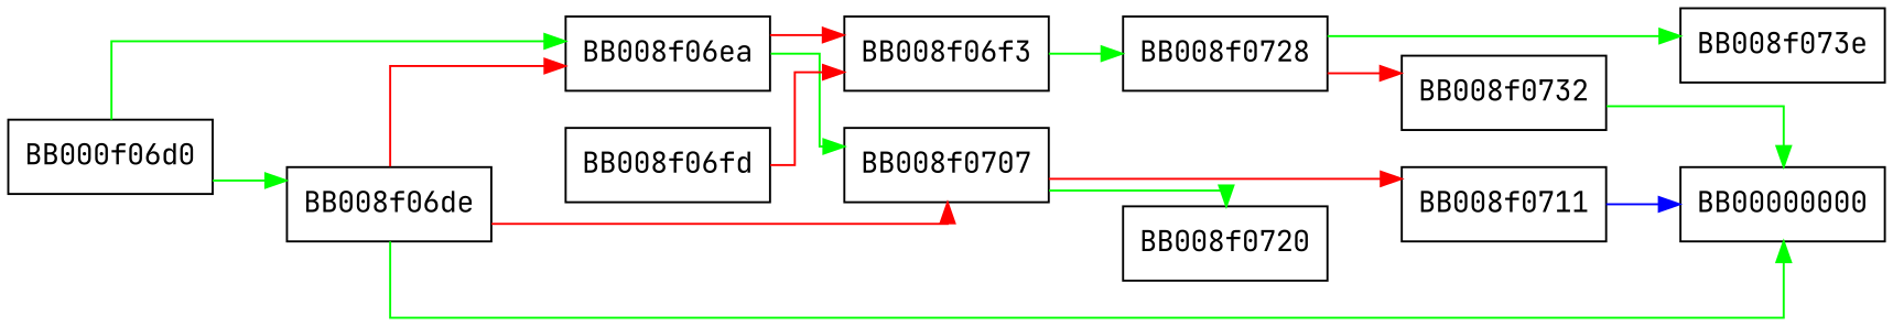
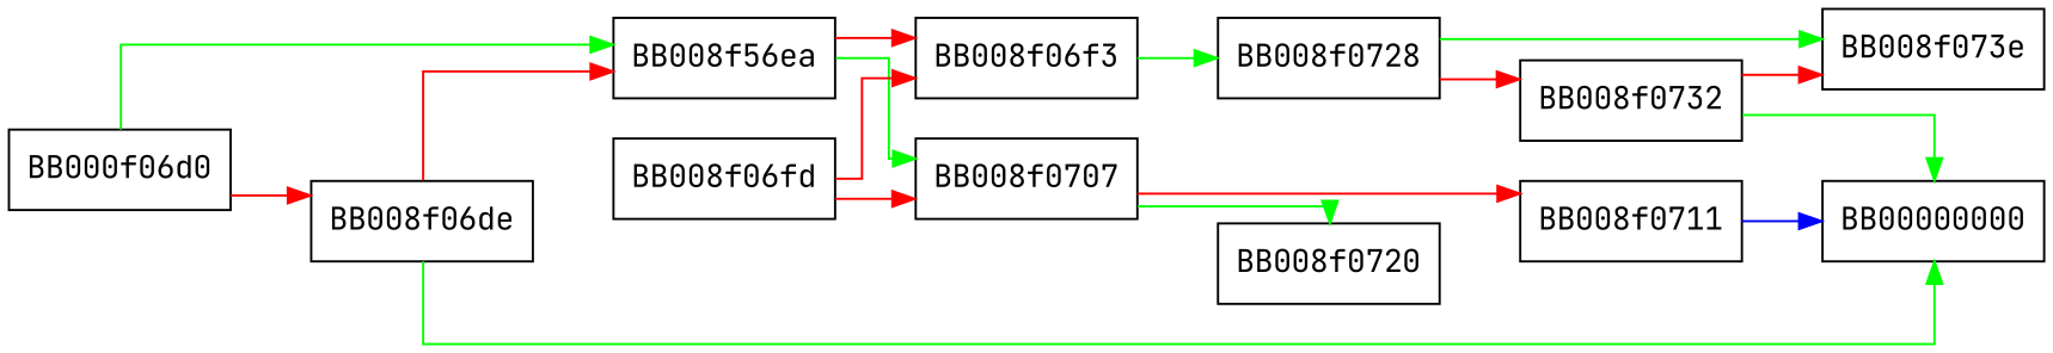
  digraph {
    fontname="JetBrains Mono"
    rankdir=LR
    splines=ortho
    node [fontname="JetBrains Mono" shape=box]
    edge [color=red fontname="JetBrains Mono"]
    n1 [label=BB000f06d0]
-   BB008f06ea
+   BB008f06ea [label=BB008f56ea]
    BB008f06de
    BB008f0707
    BB008f06f3
    BB00000000
    BB008f0720
    BB008f0711
    BB008f0728
    BB008f073e
    BB008f0732
    BB008f06fd
    n1 -> BB008f06ea [color=green]
-   n1 -> BB008f06de [color=green]
+   n1 -> BB008f06de
    BB008f06ea -> BB008f0707 [color=green]
    BB008f06ea -> BB008f06f3
    BB008f06de -> BB008f06ea
    BB008f06de -> BB00000000 [color=green]
    BB008f0707 -> BB008f0720 [color=green]
    BB008f0707 -> BB008f0711
    BB008f06f3 -> BB008f0728 [color=green]
    BB008f0711 -> BB00000000 [color=blue]
    BB008f0728 -> BB008f073e [color=green]
    BB008f0728 -> BB008f0732
    BB008f0732 -> BB00000000 [color=green]
-   BB008f06de -> BB008f0707
+   BB008f0732 -> BB008f073e
+   BB008f06fd -> BB008f0707
    BB008f06fd -> BB008f06f3
  }
